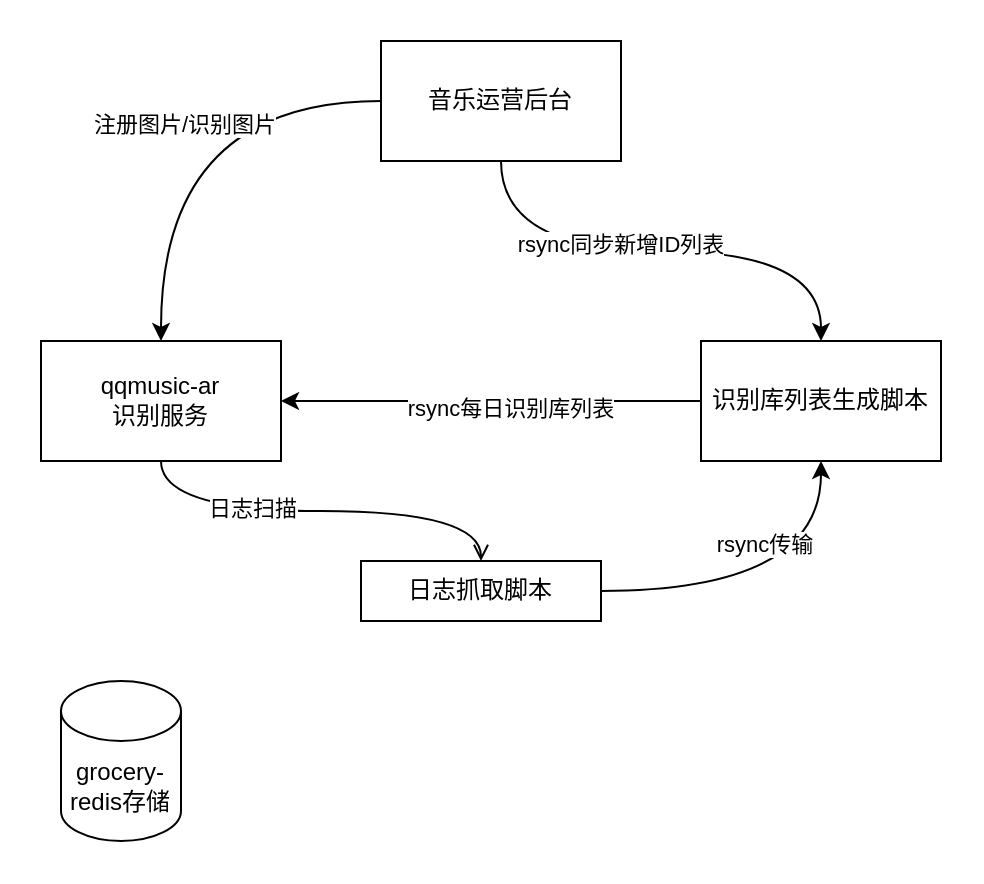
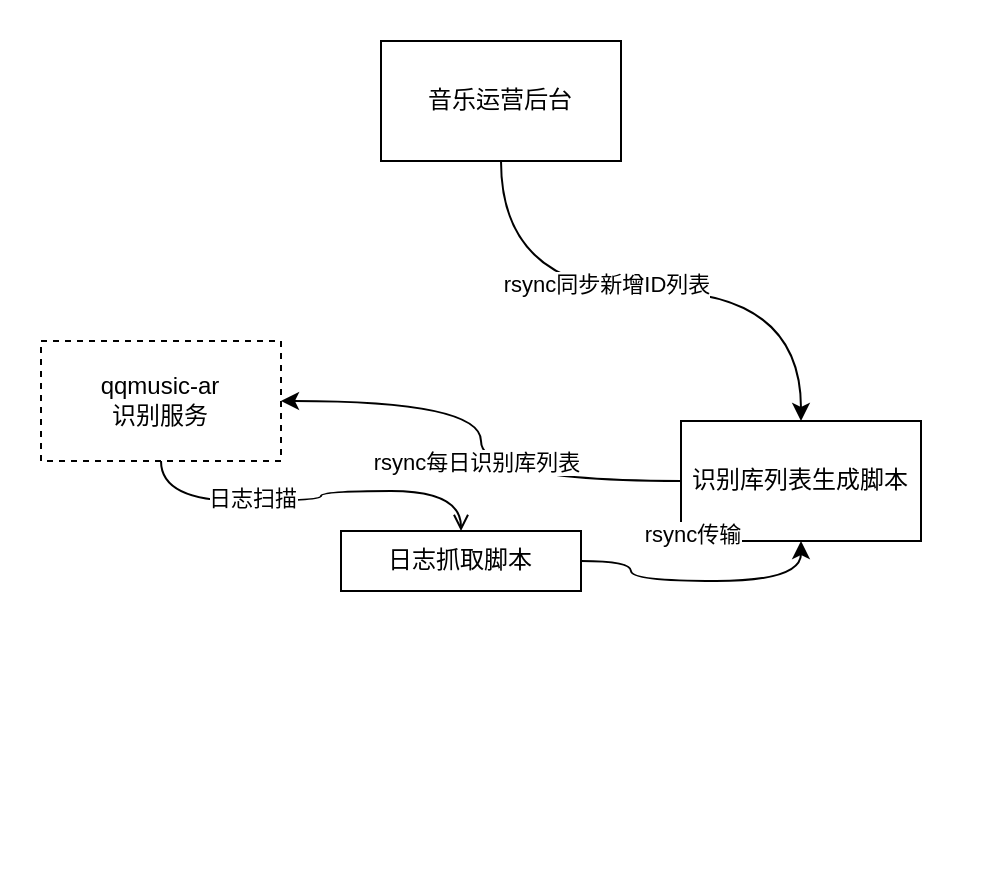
  <mxCell id="0" />
  <mxCell id="1" parent="0" />
  <mxCell id="2" style="edgeStyle=orthogonalEdgeStyle;curved=1;rounded=0;orthogonalLoop=1;jettySize=auto;html=1;exitX=0.5;exitY=1;exitDx=0;exitDy=0;entryX=0.5;entryY=0;entryDx=0;entryDy=0;endArrow=open;" edge="1" parent="1" source="4" target="15"><mxGeometry relative="1" as="geometry" /></mxCell>
  <mxCell id="3" value="日志扫描" style="edgeLabel;html=1;align=center;verticalAlign=middle;resizable=0;points=[];" vertex="1" connectable="0" parent="2"><mxGeometry x="-0.333" y="2" relative="1" as="geometry"><mxPoint as="offset" /></mxGeometry></mxCell>
- <mxCell id="4" value="qqmusic-ar&lt;br&gt;识别服务" style="rounded=0;whiteSpace=wrap;html=1;" vertex="1" parent="1"><mxGeometry x="20" y="170" width="120" height="60" as="geometry" /></mxCell>
+ <mxCell id="4" value="qqmusic-ar&lt;br&gt;识别服务" style="rounded=0;whiteSpace=wrap;html=1;dashed=1;" vertex="1" parent="1"><mxGeometry x="20" y="170" width="120" height="60" as="geometry" /></mxCell>
  <mxCell id="5" style="edgeStyle=orthogonalEdgeStyle;curved=1;rounded=0;orthogonalLoop=1;jettySize=auto;html=1;exitX=0.5;exitY=1;exitDx=0;exitDy=0;entryX=0.5;entryY=0;entryDx=0;entryDy=0;" edge="1" parent="1" source="9" target="12"><mxGeometry relative="1" as="geometry" /></mxCell>
  <mxCell id="6" value="rsync同步新增ID列表" style="edgeLabel;html=1;align=center;verticalAlign=middle;resizable=0;points=[];" vertex="1" connectable="0" parent="5"><mxGeometry x="-0.165" y="4" relative="1" as="geometry"><mxPoint as="offset" /></mxGeometry></mxCell>
- <mxCell id="7" style="edgeStyle=orthogonalEdgeStyle;curved=1;rounded=0;orthogonalLoop=1;jettySize=auto;html=1;exitX=0;exitY=0.5;exitDx=0;exitDy=0;entryX=0.5;entryY=0;entryDx=0;entryDy=0;" edge="1" parent="1" source="9" target="4"><mxGeometry relative="1" as="geometry" /></mxCell>
- <mxCell id="8" value="注册图片/识别图片" style="edgeLabel;html=1;align=center;verticalAlign=middle;resizable=0;points=[];" vertex="1" connectable="0" parent="7"><mxGeometry x="0.056" y="11" relative="1" as="geometry"><mxPoint as="offset" /></mxGeometry></mxCell>
  <mxCell id="9" value="音乐运营后台" style="rounded=0;whiteSpace=wrap;html=1;" vertex="1" parent="1"><mxGeometry x="190" y="20" width="120" height="60" as="geometry" /></mxCell>
  <mxCell id="10" style="edgeStyle=orthogonalEdgeStyle;curved=1;rounded=0;orthogonalLoop=1;jettySize=auto;html=1;exitX=0;exitY=0.5;exitDx=0;exitDy=0;entryX=1;entryY=0.5;entryDx=0;entryDy=0;" edge="1" parent="1" source="12" target="4"><mxGeometry relative="1" as="geometry" /></mxCell>
  <mxCell id="11" value="rsync每日识别库列表" style="edgeLabel;html=1;align=center;verticalAlign=middle;resizable=0;points=[];" vertex="1" connectable="0" parent="10"><mxGeometry x="-0.086" y="3" relative="1" as="geometry"><mxPoint as="offset" /></mxGeometry></mxCell>
- <mxCell id="12" value="识别库列表生成脚本" style="rounded=0;whiteSpace=wrap;html=1;" vertex="1" parent="1"><mxGeometry x="350" y="170" width="120" height="60" as="geometry" /></mxCell>
+ <mxCell id="12" value="识别库列表生成脚本" style="rounded=0;whiteSpace=wrap;html=1;" vertex="1" parent="1"><mxGeometry x="340" y="210" width="120" height="60" as="geometry" /></mxCell>
  <mxCell id="13" style="edgeStyle=orthogonalEdgeStyle;curved=1;rounded=0;orthogonalLoop=1;jettySize=auto;html=1;exitX=1;exitY=0.5;exitDx=0;exitDy=0;entryX=0.5;entryY=1;entryDx=0;entryDy=0;" edge="1" parent="1" source="15" target="12"><mxGeometry relative="1" as="geometry" /></mxCell>
  <mxCell id="14" value="rsync传输" style="edgeLabel;html=1;align=center;verticalAlign=middle;resizable=0;points=[];" vertex="1" connectable="0" parent="13"><mxGeometry x="-0.078" y="24" relative="1" as="geometry"><mxPoint as="offset" /></mxGeometry></mxCell>
- <mxCell id="15" value="日志抓取脚本" style="rounded=0;whiteSpace=wrap;html=1;" vertex="1" parent="1"><mxGeometry x="180" y="280" width="120" height="30" as="geometry" /></mxCell>
- <mxCell id="16" value="grocery-redis存储" style="shape=cylinder3;whiteSpace=wrap;html=1;boundedLbl=1;backgroundOutline=1;size=15;" vertex="1" parent="1"><mxGeometry x="30" y="340" width="60" height="80" as="geometry" /></mxCell>
+ <mxCell id="15" value="日志抓取脚本" style="rounded=0;whiteSpace=wrap;html=1;" vertex="1" parent="1"><mxGeometry x="170" y="265" width="120" height="30" as="geometry" /></mxCell>
